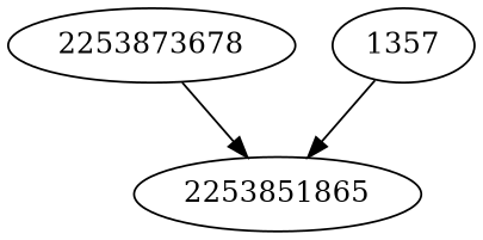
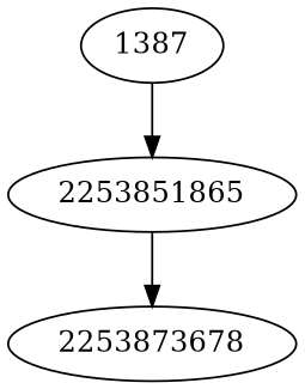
  strict digraph {
    2253851865
    2253873678
-   1387 [label=1357]
-   2253873678 -> 2253851865
+   1387
+   2253851865 -> 2253873678
    1387 -> 2253851865
  }
